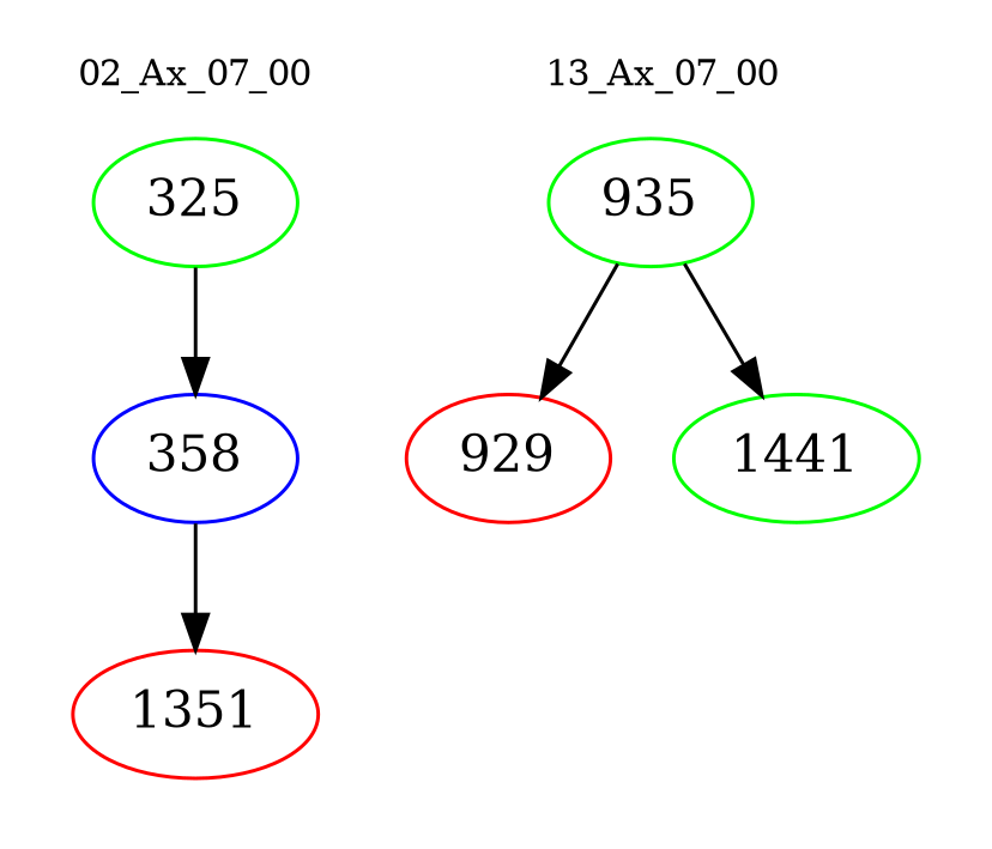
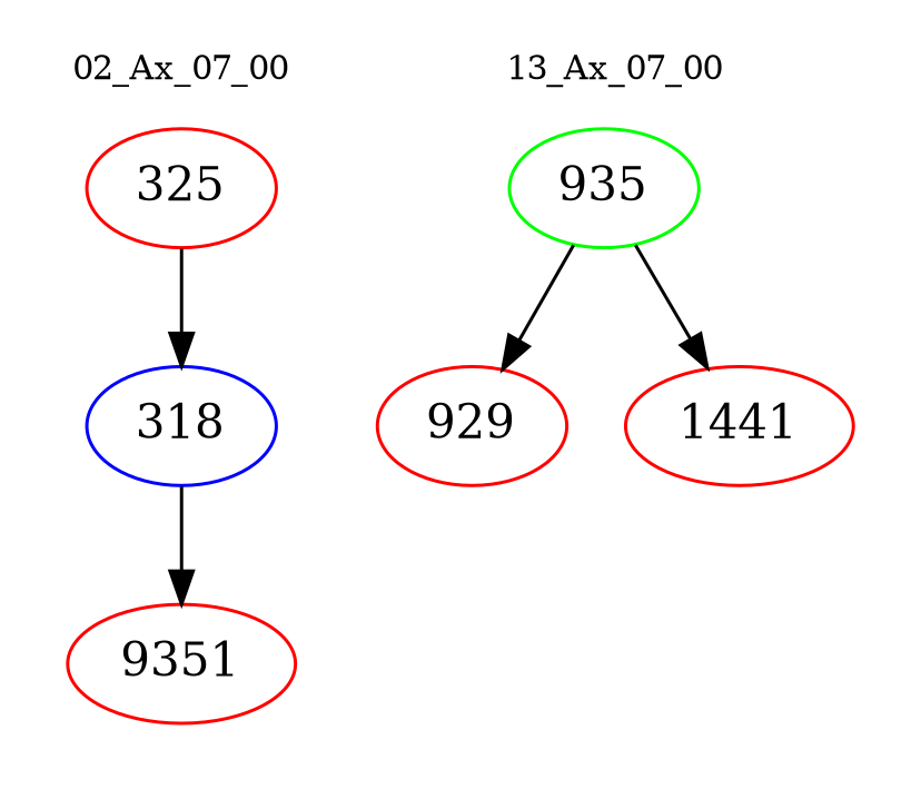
  digraph {
    node [color=red]
    edge [color=black]
-   n1 [color=green label=325]
-   n2 [color=blue label=358]
-   n3 [label=1351]
+   n1 [label=325]
+   n2 [color=blue label=318]
+   n3 [label=9351]
    n4 [color=green label=935]
    n5 [label=929]
-   n6 [color=green label=1441]
+   n6 [label=1441]
    subgraph cluster_1 {
      color=white
      fontsize=10
      label="02_Ax_07_00"
      n1
      n2
      n3
    }
    subgraph cluster_2 {
      color=white
      fontsize=10
      label="13_Ax_07_00"
      n4
      n5
      n6
    }
    n1 -> n2
    n2 -> n3
    n4 -> n5
    n4 -> n6
  }
